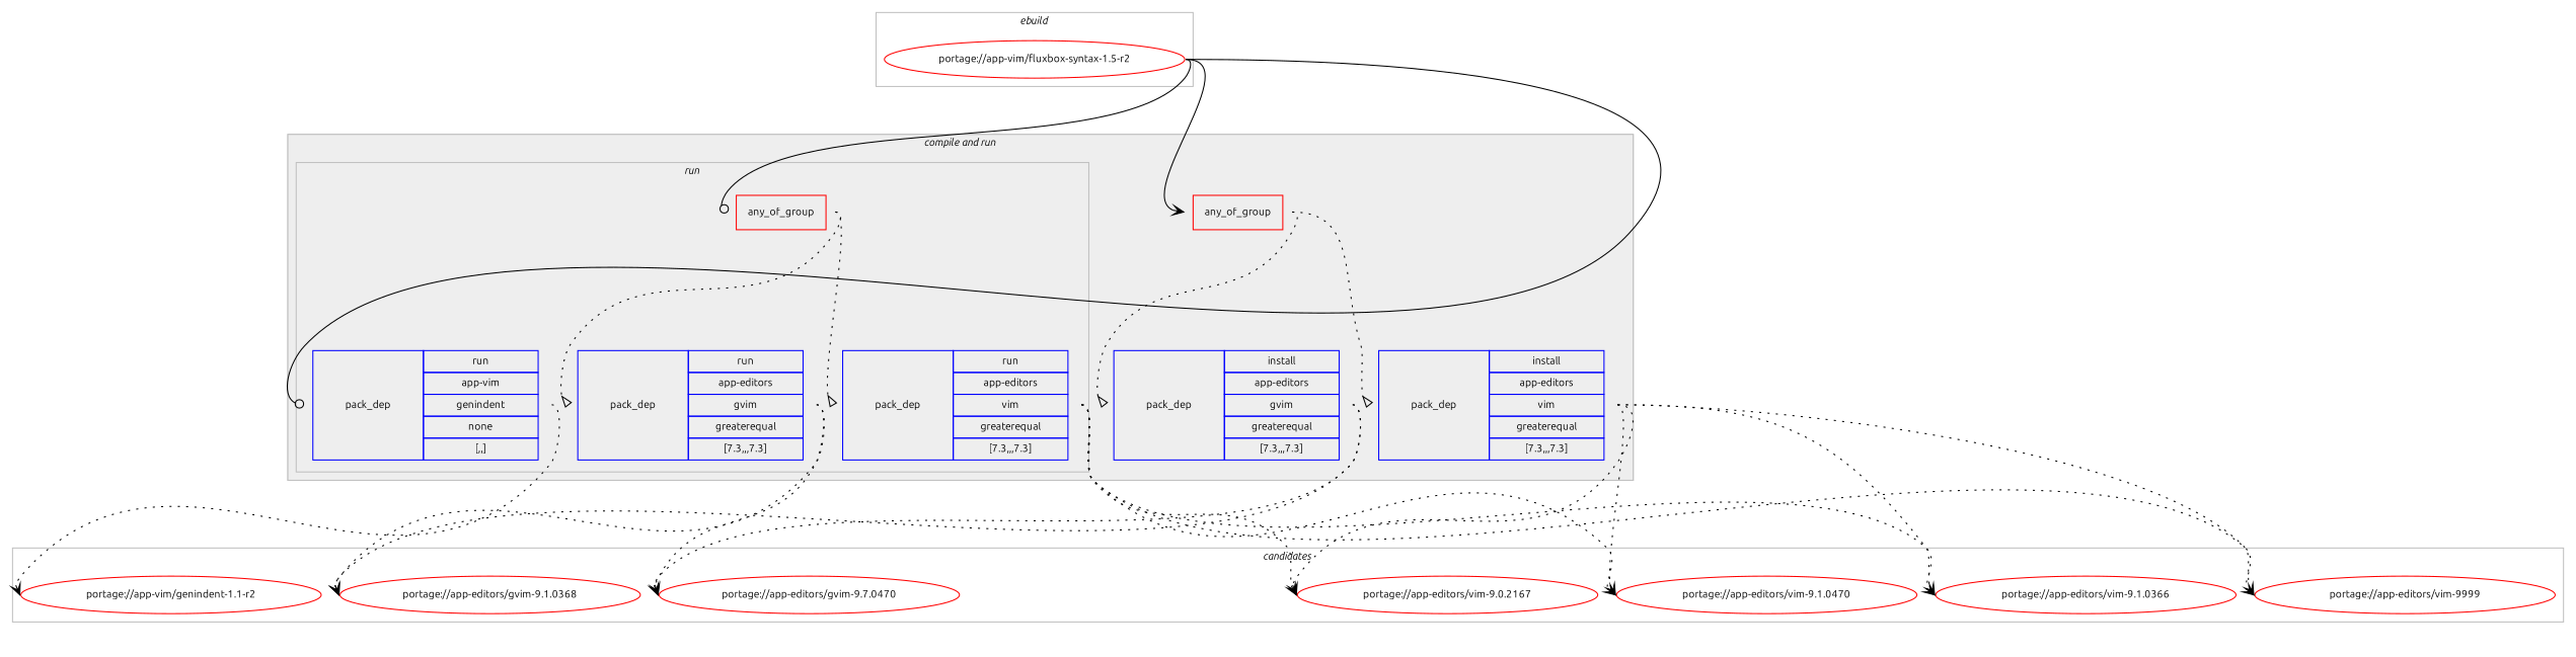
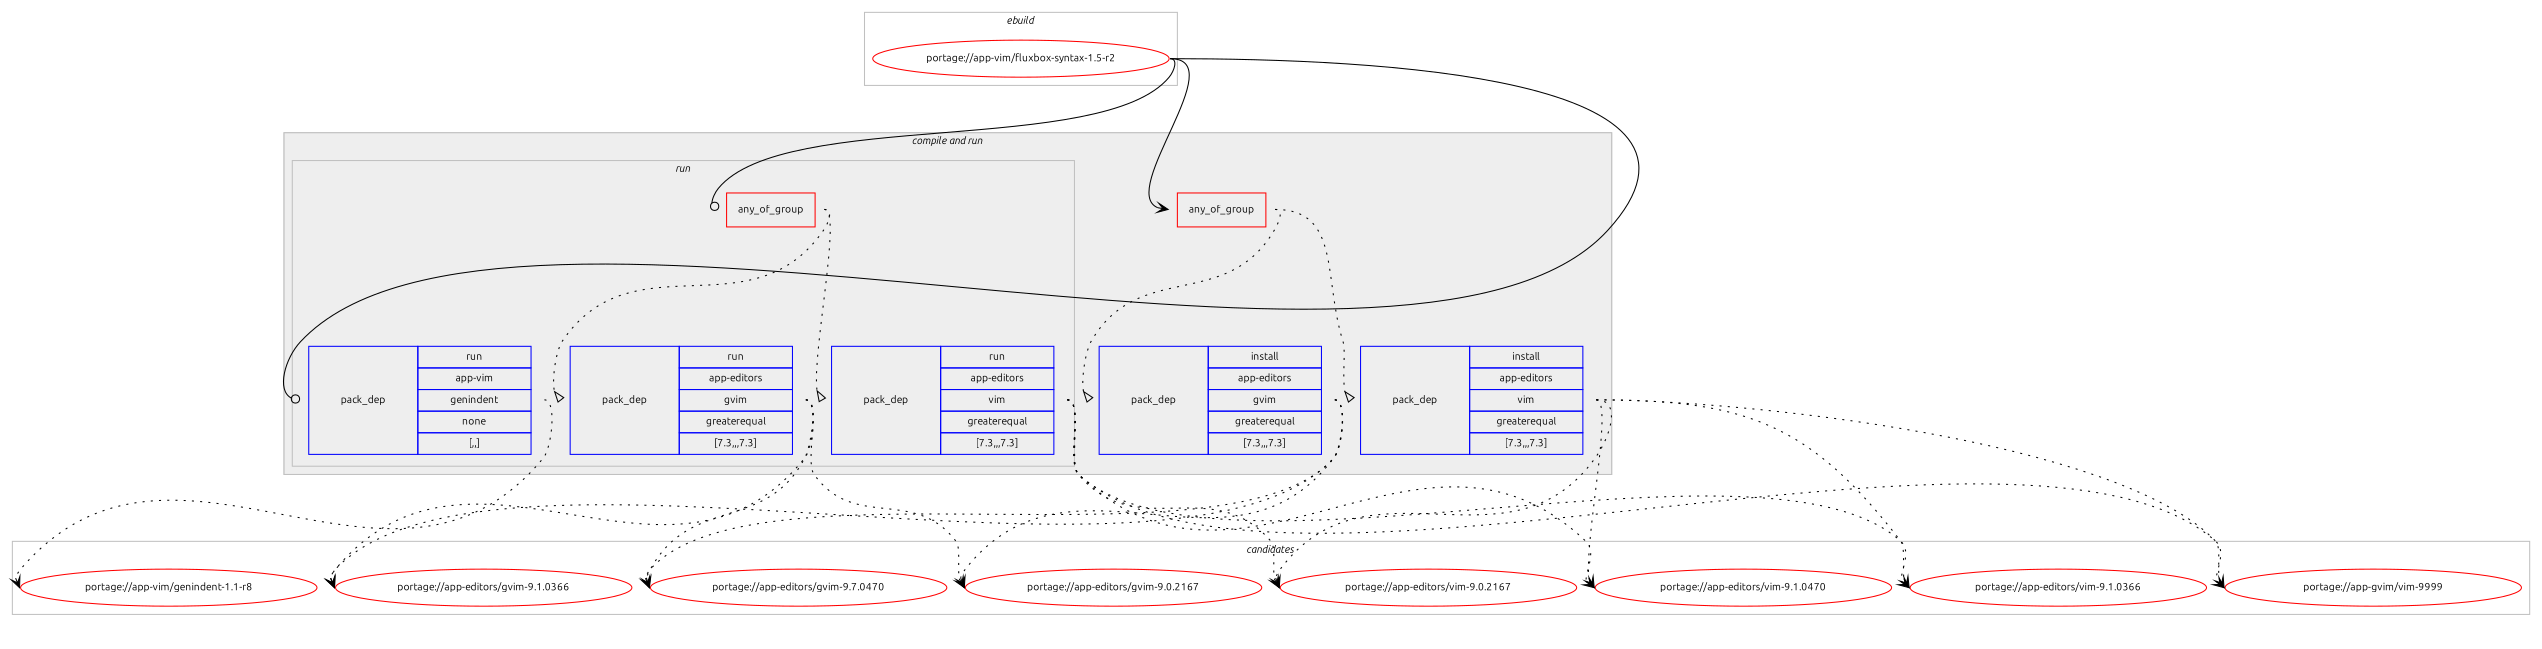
  digraph {
    compound=true
    concentrate=true
    fontname=Ubuntu
    fontsize=10
    newrank=true
    rankdir=TB
    ranksep=1.5
    node [color=red fontname=Ubuntu fontsize=10]
    edge [arrowhead=vee fontname=Ubuntu headport=w style=dotted tailport=e weight=100]
    n1 [label="portage://app-vim/fluxbox-syntax-1.5-r2" width=4]
    n2 [color=blue label=<<TABLE BORDER="0" CELLBORDER="1" CELLSPACING="0" CELLPADDING="4" WIDTH="220"><TR><TD ROWSPAN="6" CELLPADDING="30">pack_dep</TD></TR><TR><TD WIDTH="110">install</TD></TR><TR><TD>app-editors</TD></TR><TR><TD>vim</TD></TR><TR><TD>greaterequal</TD></TR><TR><TD>[7.3,,,7.3]</TD></TR></TABLE>> shape=none]
    n3 [color=blue label=<<TABLE BORDER="0" CELLBORDER="1" CELLSPACING="0" CELLPADDING="4" WIDTH="220"><TR><TD ROWSPAN="6" CELLPADDING="30">pack_dep</TD></TR><TR><TD WIDTH="110">install</TD></TR><TR><TD>app-editors</TD></TR><TR><TD>gvim</TD></TR><TR><TD>greaterequal</TD></TR><TR><TD>[7.3,,,7.3]</TD></TR></TABLE>> shape=none]
    n4 [label=<<TABLE BORDER="0" CELLBORDER="1" CELLSPACING="0" CELLPADDING="4"><TR><TD CELLPADDING="10">any_of_group</TD></TR></TABLE>> shape=none]
    n5 [color=blue label=<<TABLE BORDER="0" CELLBORDER="1" CELLSPACING="0" CELLPADDING="4" WIDTH="220"><TR><TD ROWSPAN="6" CELLPADDING="30">pack_dep</TD></TR><TR><TD WIDTH="110">run</TD></TR><TR><TD>app-editors</TD></TR><TR><TD>vim</TD></TR><TR><TD>greaterequal</TD></TR><TR><TD>[7.3,,,7.3]</TD></TR></TABLE>> shape=none]
    n6 [color=blue label=<<TABLE BORDER="0" CELLBORDER="1" CELLSPACING="0" CELLPADDING="4" WIDTH="220"><TR><TD ROWSPAN="6" CELLPADDING="30">pack_dep</TD></TR><TR><TD WIDTH="110">run</TD></TR><TR><TD>app-editors</TD></TR><TR><TD>gvim</TD></TR><TR><TD>greaterequal</TD></TR><TR><TD>[7.3,,,7.3]</TD></TR></TABLE>> shape=none]
    n7 [label=<<TABLE BORDER="0" CELLBORDER="1" CELLSPACING="0" CELLPADDING="4"><TR><TD CELLPADDING="10">any_of_group</TD></TR></TABLE>> shape=none]
    n8 [color=blue label=<<TABLE BORDER="0" CELLBORDER="1" CELLSPACING="0" CELLPADDING="4" WIDTH="220"><TR><TD ROWSPAN="6" CELLPADDING="30">pack_dep</TD></TR><TR><TD WIDTH="110">run</TD></TR><TR><TD>app-vim</TD></TR><TR><TD>genindent</TD></TR><TR><TD>none</TD></TR><TR><TD>[,,]</TD></TR></TABLE>> shape=none]
-   n9 [label="portage://app-editors/vim-9999" width=4]
+   n9 [label="portage://app-gvim/vim-9999" width=4]
    n10 [label="portage://app-editors/vim-9.1.0470" width=4]
    n11 [label="portage://app-editors/vim-9.1.0366" width=4]
    n12 [label="portage://app-editors/vim-9.0.2167" width=4]
    n13 [label="portage://app-editors/gvim-9.7.0470" width=4]
-   n14 [label="portage://app-editors/gvim-9.1.0368" width=4]
-   n16 [label="portage://app-vim/genindent-1.1-r2" width=4]
+   n14 [label="portage://app-editors/gvim-9.1.0366" width=4]
+   n15 [label="portage://app-editors/gvim-9.0.2167" width=4]
+   n16 [label="portage://app-vim/genindent-1.1-r8" width=4]
    subgraph cluster_1 {
      color=gray
      label=<<i>ebuild</i>>
      n1
    }
    subgraph cluster_2 {
      color=gray
      label=<<i>dependencies</i>>
      subgraph cluster_3 {
        color=gray
        fillcolor="#eeeeee"
        label=<<i>compile</i>>
        style=filled
        subgraph sub_4 {
          color=gray
          fillcolor="#eeeeee"
          label=<<i>compile</i>>
          style=filled
          n4
          subgraph sub_5 {
            color=gray
            fillcolor="#eeeeee"
            label=<<i>compile</i>>
            style=filled
            n2
          }
          subgraph sub_6 {
            color=gray
            fillcolor="#eeeeee"
            label=<<i>compile</i>>
            style=filled
            n3
          }
        }
      }
      subgraph cluster_7 {
        color=gray
        fillcolor="#eeeeee"
        label=<<i>compile and run</i>>
        style=filled
      }
      subgraph cluster_8 {
        color=gray
        fillcolor="#eeeeee"
        label=<<i>run</i>>
        style=filled
        subgraph sub_9 {
          color=gray
          fillcolor="#eeeeee"
          label=<<i>run</i>>
          style=filled
          n7
          subgraph sub_10 {
            color=gray
            fillcolor="#eeeeee"
            label=<<i>run</i>>
            style=filled
            n5
          }
          subgraph sub_11 {
            color=gray
            fillcolor="#eeeeee"
            label=<<i>run</i>>
            style=filled
            n6
          }
        }
        subgraph sub_12 {
          color=gray
          fillcolor="#eeeeee"
          label=<<i>run</i>>
          style=filled
          n8
        }
      }
    }
    subgraph cluster_13 {
      color=gray
      label=<<i>candidates</i>>
      rank=same
      subgraph sub_14 {
        color=black
        label=<<i>candidates</i>>
        nodesep=1
        rank=same
        n9
        n10
        n11
        n12
      }
      subgraph sub_15 {
        color=black
        label=<<i>candidates</i>>
        nodesep=1
        rank=same
        n13
        n14
+       n15
      }
      subgraph sub_16 {
        color=black
        label=<<i>candidates</i>>
        nodesep=1
        rank=same
        n9
        n10
        n11
        n12
      }
      subgraph sub_17 {
        color=black
        label=<<i>candidates</i>>
        nodesep=1
        rank=same
        n13
        n14
+       n15
      }
      subgraph sub_18 {
        color=black
        label=<<i>candidates</i>>
        nodesep=1
        rank=same
        n16
      }
    }
    n1 -> n4 [style=solid weight=20]
    n1 -> n7 [arrowhead=odot style=solid weight=20]
    n1 -> n8 [arrowhead=odot style=solid weight=20]
    n2 -> n9
    n2 -> n10
    n2 -> n11
    n2 -> n12
    n3 -> n13
    n3 -> n14
+   n3 -> n15
    n4 -> n2 [arrowhead=oinv weight=20]
    n4 -> n3 [arrowhead=oinv weight=20]
    n5 -> n9
    n5 -> n10
    n5 -> n11
    n5 -> n12
    n6 -> n13
    n6 -> n14
+   n6 -> n15
    n7 -> n5 [arrowhead=oinv weight=20]
    n7 -> n6 [arrowhead=oinv weight=20]
    n8 -> n16
  }
